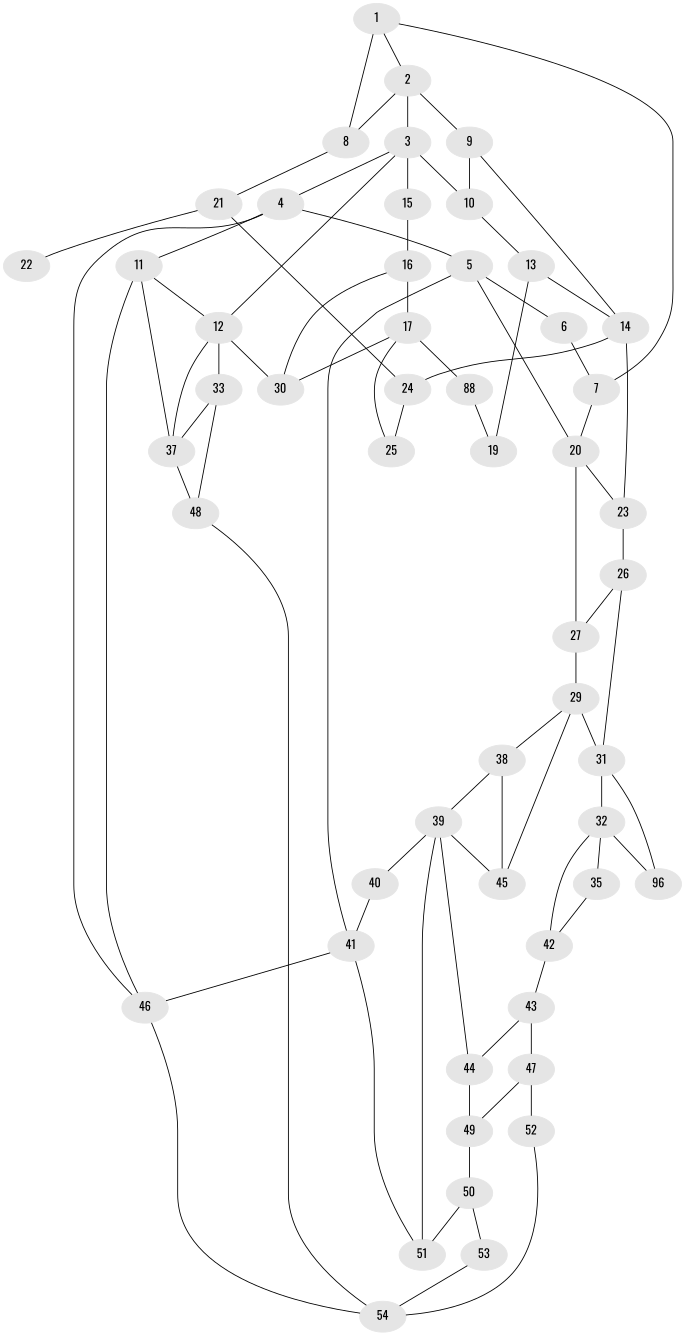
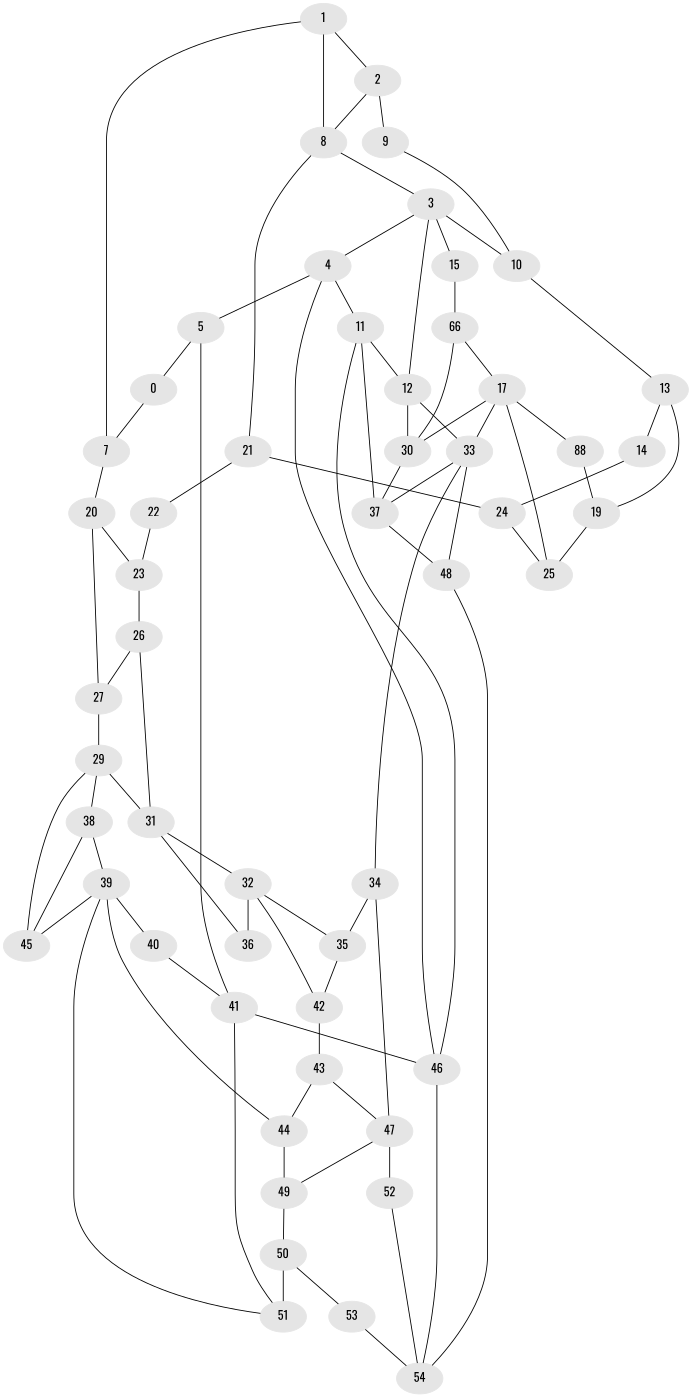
  graph {
    fontname=Oswald
    node [color=gray90 fontname=Oswald style=filled]
    edge [fontname=Oswald weight=1.0]
    1
    2
    7
    8
    3
    9
    20
    21
    4
    10
    12
    15
    14
    5
    11
    46
    13
    37
    30
    33
-   16
-   6
+   16 [label=66]
+   6 [label=0]
    41
    54
    23
    27
    51
    24
    22
    19
    48
+   34
    25
    17
    n35 [label=88]
    26
    29
    31
    32
-   36 [label=96]
+   36
    38
    45
    35
    42
    39
    43
    47
    49
    52
    40
    44
    50
    53
    1 -- 2
    1 -- 7
    1 -- 8 [weight=2.0]
    2 -- 8
-   2 -- 3
+   8 -- 3
    2 -- 9 [weight=2.0]
    7 -- 20
    8 -- 21
    3 -- 4
    3 -- 10
    3 -- 12
    3 -- 15 [weight=2.0]
    9 -- 10
-   9 -- 14
    20 -- 23
    20 -- 27 [weight=2.0]
    21 -- 24
    21 -- 22
    4 -- 5
    4 -- 11
    4 -- 46
    10 -- 13
-   12 -- 37
+   30 -- 37
    12 -- 30
    12 -- 33
    15 -- 16
    14 -- 24
-   5 -- 20
    5 -- 6
    5 -- 41
    11 -- 12
    11 -- 46
    11 -- 37 [weight=2.0]
    46 -- 54
    13 -- 14
    13 -- 19 [weight=2.0]
    37 -- 48 [weight=2.0]
    33 -- 37
    33 -- 48
+   33 -- 34 [weight=2.0]
    16 -- 30
    16 -- 17
    6 -- 7
    41 -- 46
    41 -- 51
    23 -- 26
    27 -- 29 [weight=2.0]
    24 -- 25
-   14 -- 23
+   22 -- 23
+   19 -- 25
    48 -- 54
+   34 -- 35
+   34 -- 47 [weight=2.0]
    17 -- 30
+   17 -- 33
    17 -- 25
    17 -- n35
    n35 -- 19 [weight=2.0]
    26 -- 27 [weight=2.0]
    26 -- 31
    29 -- 31 [weight=2.0]
    29 -- 38
    29 -- 45
    31 -- 32
    31 -- 36
    32 -- 36 [weight=2.0]
    32 -- 35
    32 -- 42
    38 -- 45
    38 -- 39
    35 -- 42
    42 -- 43
    39 -- 51
    39 -- 45
    39 -- 40 [weight=2.0]
    39 -- 44
    43 -- 47
    43 -- 44
    47 -- 49
    47 -- 52 [weight=2.0]
    49 -- 50
    52 -- 54
    40 -- 41
    44 -- 49
    50 -- 51 [weight=4.0]
    50 -- 53
    53 -- 54
  }
